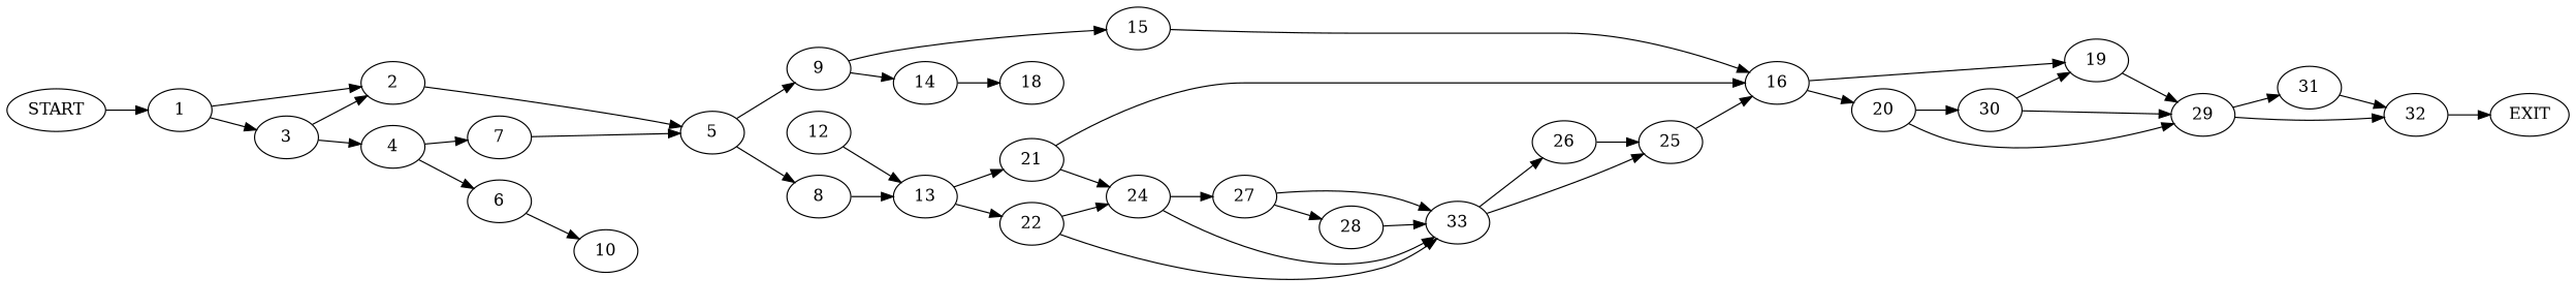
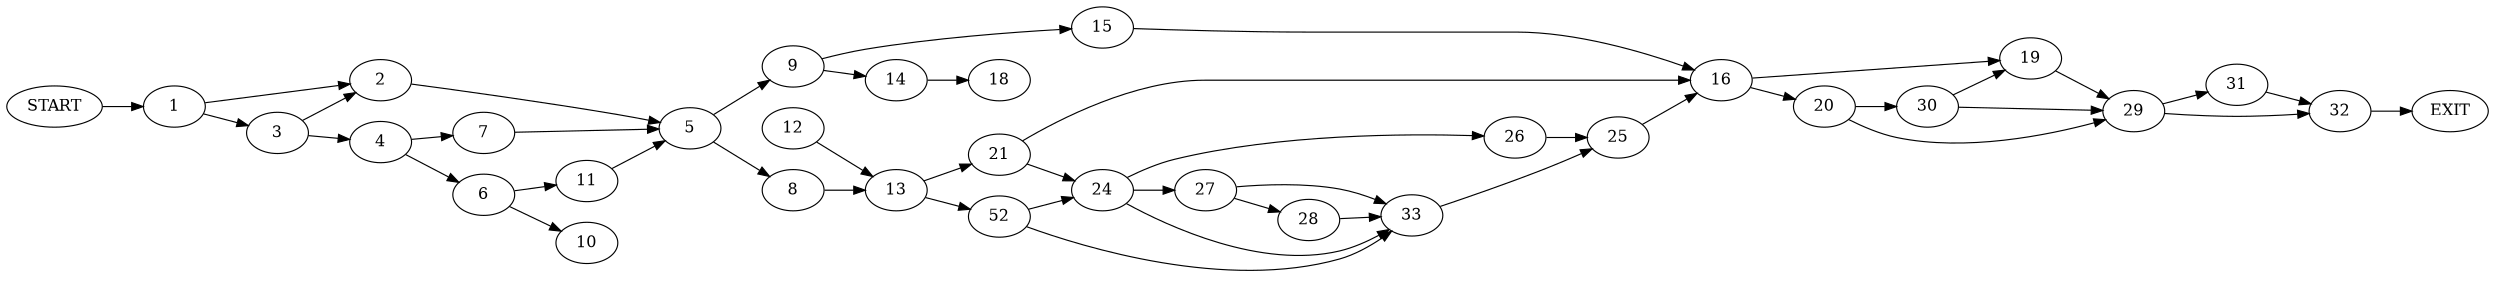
  digraph {
    rankdir=LR
    n1 [label=START]
    1
    2
    3
    n5 [label=EXIT]
    5
    4
    8
    9
    6
    7
    10
+   11
    13
    14
    15
    12
    21
-   22
+   22 [label=52]
    18
    16
    24
    n23 [label=33]
    19
    20
    29
    30
    31
    32
    25
    26
    27
    28
    n1 -> 1
    1 -> 2
    1 -> 3
    2 -> 5
    3 -> 2
    3 -> 4
    5 -> 8
    5 -> 9
    4 -> 6
    4 -> 7
    8 -> 13
    9 -> 14
    9 -> 15
    6 -> 10
+   6 -> 11
    7 -> 5
+   11 -> 5
    13 -> 21
    13 -> 22
    14 -> 18
    15 -> 16
    12 -> 13
    21 -> 16
    21 -> 24
    22 -> 24
    22 -> n23
    16 -> 19
    16 -> 20
    24 -> n23
    24 -> 27
    n23 -> 25
-   n23 -> 26
+   24 -> 26
    19 -> 29
    20 -> 29
    20 -> 30
    29 -> 31
    29 -> 32
    30 -> 19
    30 -> 29
    31 -> 32
    32 -> n5
    25 -> 16
    26 -> 25
    27 -> n23
    27 -> 28
    28 -> n23
  }
